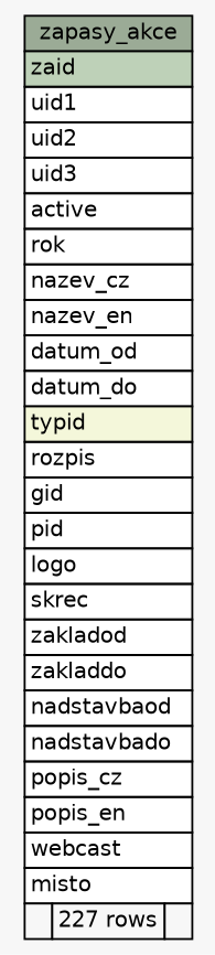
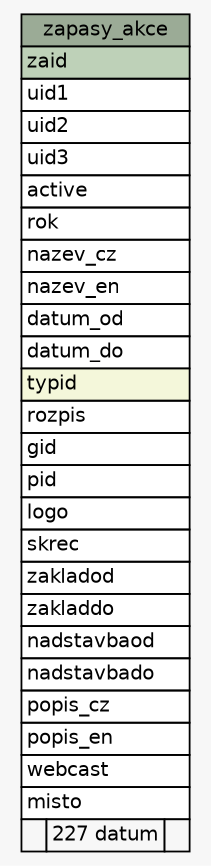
  digraph {
    bgcolor="#f7f7f7"
    fontname=Helvetica
    fontsize=11
    nodesep=0.18
    rankdir=TB
    ranksep=0.46
-   n1 [fontname=Helvetica fontsize=11 label=<     <TABLE BORDER="0" CELLBORDER="1" CELLSPACING="0" BGCOLOR="#ffffff">       <TR><TD COLSPAN="3" BGCOLOR="#9bab96" ALIGN="CENTER">zapasy_akce</TD></TR>       <TR><TD PORT="zaid" COLSPAN="3" BGCOLOR="#bed1b8" ALIGN="LEFT">zaid</TD></TR>       <TR><TD PORT="uid1" COLSPAN="3" ALIGN="LEFT">uid1</TD></TR>       <TR><TD PORT="uid2" COLSPAN="3" ALIGN="LEFT">uid2</TD></TR>       <TR><TD PORT="uid3" COLSPAN="3" ALIGN="LEFT">uid3</TD></TR>       <TR><TD PORT="active" COLSPAN="3" ALIGN="LEFT">active</TD></TR>       <TR><TD PORT="rok" COLSPAN="3" ALIGN="LEFT">rok</TD></TR>       <TR><TD PORT="nazev_cz" COLSPAN="3" ALIGN="LEFT">nazev_cz</TD></TR>       <TR><TD PORT="nazev_en" COLSPAN="3" ALIGN="LEFT">nazev_en</TD></TR>       <TR><TD PORT="datum_od" COLSPAN="3" ALIGN="LEFT">datum_od</TD></TR>       <TR><TD PORT="datum_do" COLSPAN="3" ALIGN="LEFT">datum_do</TD></TR>       <TR><TD PORT="typid" COLSPAN="3" BGCOLOR="#f4f7da" ALIGN="LEFT">typid</TD></TR>       <TR><TD PORT="rozpis" COLSPAN="3" ALIGN="LEFT">rozpis</TD></TR>       <TR><TD PORT="gid" COLSPAN="3" ALIGN="LEFT">gid</TD></TR>       <TR><TD PORT="pid" COLSPAN="3" ALIGN="LEFT">pid</TD></TR>       <TR><TD PORT="logo" COLSPAN="3" ALIGN="LEFT">logo</TD></TR>       <TR><TD PORT="skrec" COLSPAN="3" ALIGN="LEFT">skrec</TD></TR>       <TR><TD PORT="zakladod" COLSPAN="3" ALIGN="LEFT">zakladod</TD></TR>       <TR><TD PORT="zakladdo" COLSPAN="3" ALIGN="LEFT">zakladdo</TD></TR>       <TR><TD PORT="nadstavbaod" COLSPAN="3" ALIGN="LEFT">nadstavbaod</TD></TR>       <TR><TD PORT="nadstavbado" COLSPAN="3" ALIGN="LEFT">nadstavbado</TD></TR>       <TR><TD PORT="popis_cz" COLSPAN="3" ALIGN="LEFT">popis_cz</TD></TR>       <TR><TD PORT="popis_en" COLSPAN="3" ALIGN="LEFT">popis_en</TD></TR>       <TR><TD PORT="webcast" COLSPAN="3" ALIGN="LEFT">webcast</TD></TR>       <TR><TD PORT="misto" COLSPAN="3" ALIGN="LEFT">misto</TD></TR>       <TR><TD ALIGN="LEFT" BGCOLOR="#f7f7f7">  </TD><TD ALIGN="RIGHT" BGCOLOR="#f7f7f7">227 rows</TD><TD ALIGN="RIGHT" BGCOLOR="#f7f7f7">  </TD></TR>     </TABLE>> shape=plaintext]
+   n1 [fontname=Helvetica fontsize=11 label=<     <TABLE BORDER="0" CELLBORDER="1" CELLSPACING="0" BGCOLOR="#ffffff">       <TR><TD COLSPAN="3" BGCOLOR="#9bab96" ALIGN="CENTER">zapasy_akce</TD></TR>       <TR><TD PORT="zaid" COLSPAN="3" BGCOLOR="#bed1b8" ALIGN="LEFT">zaid</TD></TR>       <TR><TD PORT="uid1" COLSPAN="3" ALIGN="LEFT">uid1</TD></TR>       <TR><TD PORT="uid2" COLSPAN="3" ALIGN="LEFT">uid2</TD></TR>       <TR><TD PORT="uid3" COLSPAN="3" ALIGN="LEFT">uid3</TD></TR>       <TR><TD PORT="active" COLSPAN="3" ALIGN="LEFT">active</TD></TR>       <TR><TD PORT="rok" COLSPAN="3" ALIGN="LEFT">rok</TD></TR>       <TR><TD PORT="nazev_cz" COLSPAN="3" ALIGN="LEFT">nazev_cz</TD></TR>       <TR><TD PORT="nazev_en" COLSPAN="3" ALIGN="LEFT">nazev_en</TD></TR>       <TR><TD PORT="datum_od" COLSPAN="3" ALIGN="LEFT">datum_od</TD></TR>       <TR><TD PORT="datum_do" COLSPAN="3" ALIGN="LEFT">datum_do</TD></TR>       <TR><TD PORT="typid" COLSPAN="3" BGCOLOR="#f4f7da" ALIGN="LEFT">typid</TD></TR>       <TR><TD PORT="rozpis" COLSPAN="3" ALIGN="LEFT">rozpis</TD></TR>       <TR><TD PORT="gid" COLSPAN="3" ALIGN="LEFT">gid</TD></TR>       <TR><TD PORT="pid" COLSPAN="3" ALIGN="LEFT">pid</TD></TR>       <TR><TD PORT="logo" COLSPAN="3" ALIGN="LEFT">logo</TD></TR>       <TR><TD PORT="skrec" COLSPAN="3" ALIGN="LEFT">skrec</TD></TR>       <TR><TD PORT="zakladod" COLSPAN="3" ALIGN="LEFT">zakladod</TD></TR>       <TR><TD PORT="zakladdo" COLSPAN="3" ALIGN="LEFT">zakladdo</TD></TR>       <TR><TD PORT="nadstavbaod" COLSPAN="3" ALIGN="LEFT">nadstavbaod</TD></TR>       <TR><TD PORT="nadstavbado" COLSPAN="3" ALIGN="LEFT">nadstavbado</TD></TR>       <TR><TD PORT="popis_cz" COLSPAN="3" ALIGN="LEFT">popis_cz</TD></TR>       <TR><TD PORT="popis_en" COLSPAN="3" ALIGN="LEFT">popis_en</TD></TR>       <TR><TD PORT="webcast" COLSPAN="3" ALIGN="LEFT">webcast</TD></TR>       <TR><TD PORT="misto" COLSPAN="3" ALIGN="LEFT">misto</TD></TR>       <TR><TD ALIGN="LEFT" BGCOLOR="#f7f7f7">  </TD><TD ALIGN="RIGHT" BGCOLOR="#f7f7f7">227 datum</TD><TD ALIGN="RIGHT" BGCOLOR="#f7f7f7">  </TD></TR>     </TABLE>> shape=plaintext]
  }
